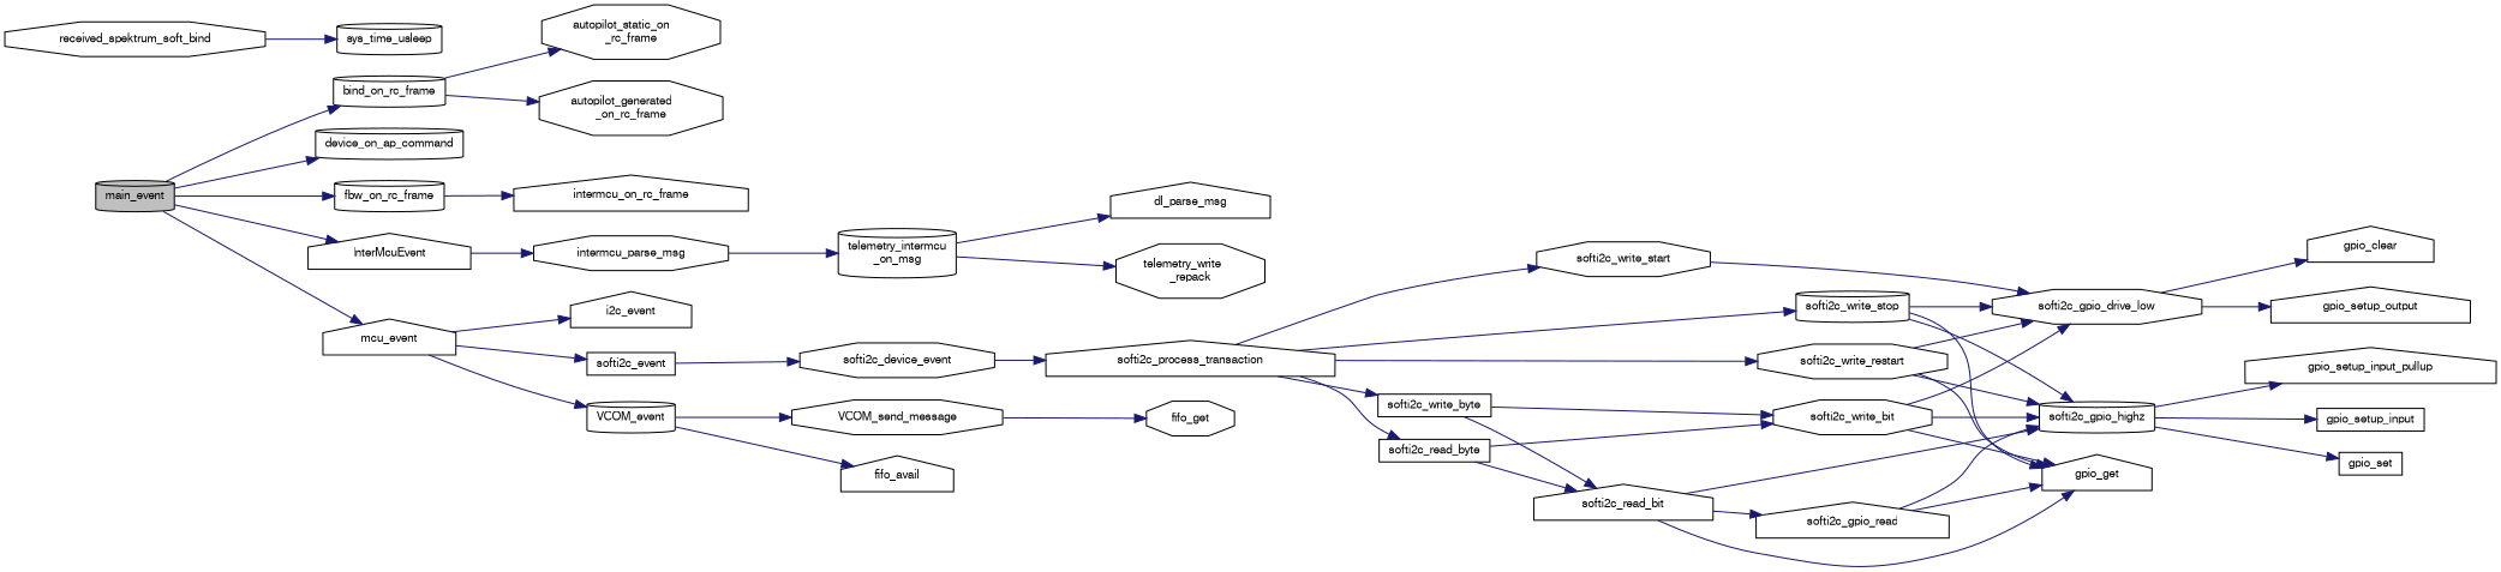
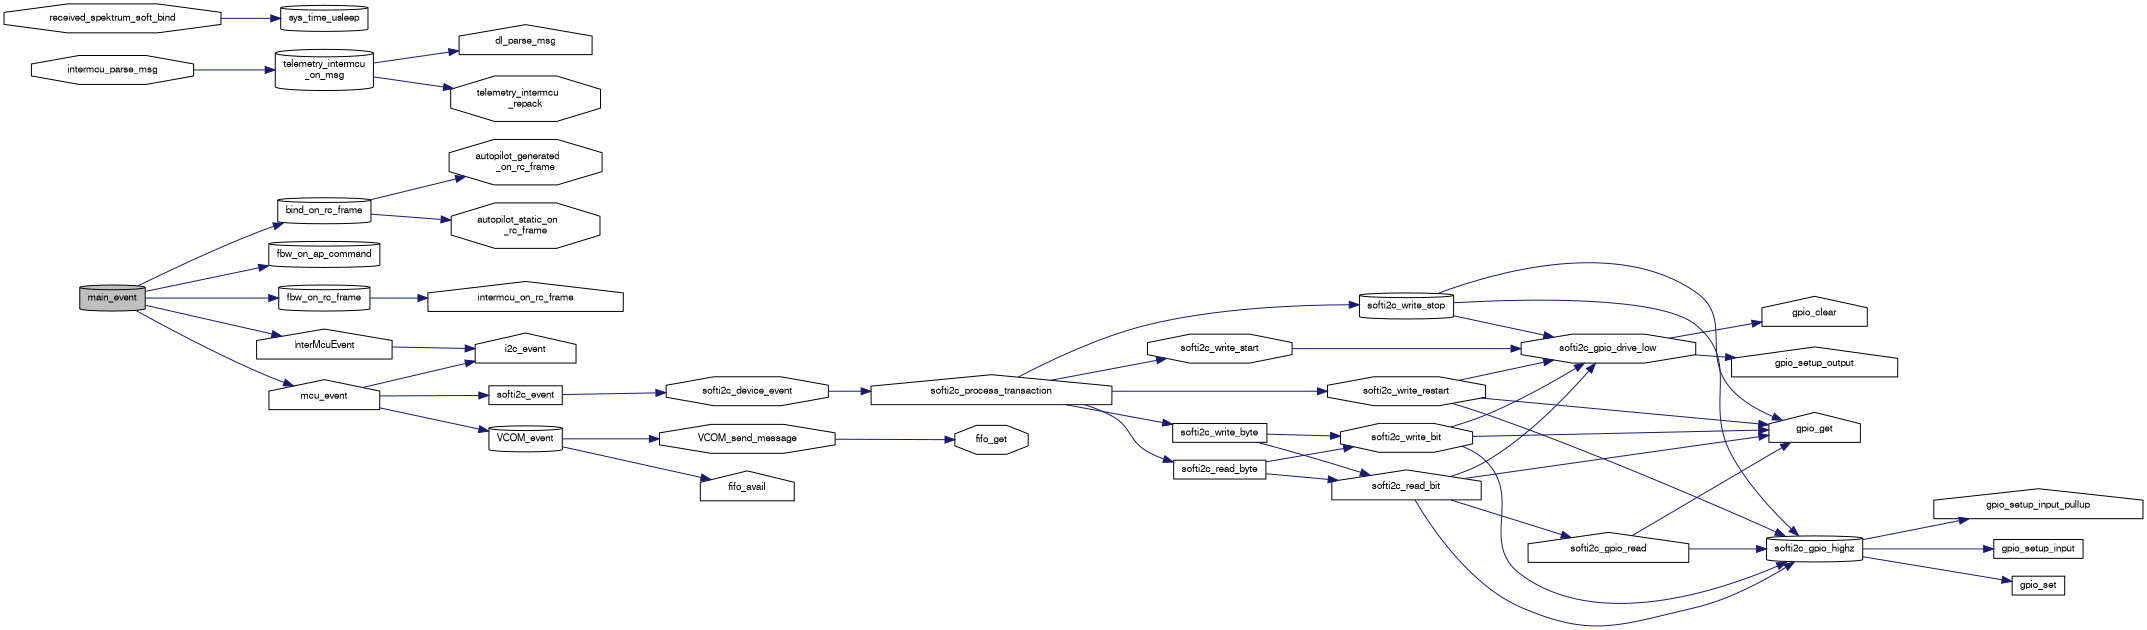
  digraph {
    rankdir=LR
    node [color=black fillcolor=white fontname=FreeSans fontsize=10 shape=house style=filled]
    edge [color=midnightblue fontname=FreeSans fontsize=10 labelfontname=FreeSans labelfontsize=10 style=solid]
    n1 [fillcolor=grey75 fontcolor=black height=0.2 label=main_event shape=cylinder width=0.4]
    n2 [height=0.2 label=bind_on_rc_frame shape=cylinder width=0.4]
-   n3 [height=0.2 label=device_on_ap_command shape=cylinder width=0.4]
+   n3 [height=0.2 label=fbw_on_ap_command shape=cylinder width=0.4]
    n4 [height=0.2 label=fbw_on_rc_frame shape=cylinder width=0.4]
    n5 [height=0.2 label=InterMcuEvent width=0.4]
    n6 [height=0.2 label=mcu_event width=0.4]
    n7 [height=0.2 label="autopilot_generated\l_on_rc_frame" shape=octagon width=0.4]
    n8 [height=0.2 label="autopilot_static_on\l_rc_frame" shape=octagon width=0.4]
    n9 [height=0.2 label=intermcu_on_rc_frame width=0.4]
    n10 [height=0.2 label=intermcu_parse_msg shape=octagon width=0.4]
    n11 [height=0.2 label=i2c_event width=0.4]
    n12 [height=0.2 label=softi2c_event shape=box width=0.4]
    n13 [height=0.2 label=VCOM_event shape=cylinder width=0.4]
    n14 [height=0.2 label="telemetry_intermcu\l_on_msg" shape=cylinder width=0.4]
    n15 [height=0.2 label=dl_parse_msg width=0.4]
-   n16 [height=0.2 label="telemetry_write\l_repack" shape=octagon width=0.4]
+   n16 [height=0.2 label="telemetry_intermcu\l_repack" shape=octagon width=0.4]
    n17 [height=0.2 label=received_spektrum_soft_bind shape=octagon width=0.4]
    n18 [height=0.2 label=sys_time_usleep shape=cylinder width=0.4]
    n19 [height=0.2 label=softi2c_device_event shape=octagon width=0.4]
    n20 [height=0.2 label=fifo_avail width=0.4]
    n21 [height=0.2 label=VCOM_send_message shape=octagon width=0.4]
    n22 [height=0.2 label=softi2c_process_transaction width=0.4]
    n23 [height=0.2 label=softi2c_write_start shape=octagon width=0.4]
    n24 [height=0.2 label=softi2c_write_byte shape=box width=0.4]
    n25 [height=0.2 label=softi2c_write_restart shape=octagon width=0.4]
    n26 [height=0.2 label=softi2c_read_byte shape=box width=0.4]
    n27 [height=0.2 label=softi2c_write_stop shape=cylinder width=0.4]
    n28 [height=0.2 label=softi2c_gpio_drive_low shape=octagon width=0.4]
    n29 [height=0.2 label=softi2c_write_bit shape=octagon width=0.4]
    n30 [height=0.2 label=softi2c_read_bit width=0.4]
    n31 [height=0.2 label=softi2c_gpio_highz shape=cylinder width=0.4]
    n32 [height=0.2 label=gpio_get width=0.4]
    n33 [height=0.2 label=gpio_setup_output width=0.4]
    n34 [height=0.2 label=gpio_clear width=0.4]
    n35 [height=0.2 label=softi2c_gpio_read width=0.4]
    n36 [height=0.2 label=gpio_setup_input_pullup width=0.4]
    n37 [height=0.2 label=gpio_setup_input shape=box width=0.4]
    n38 [height=0.2 label=gpio_set shape=box width=0.4]
    n39 [height=0.2 label=fifo_get shape=octagon width=0.4]
    n1 -> n2
    n1 -> n3
    n1 -> n4
    n1 -> n5
    n1 -> n6
    n2 -> n7
    n2 -> n8
    n4 -> n9
-   n5 -> n10
+   n5 -> n11
    n6 -> n11
    n6 -> n12
    n6 -> n13
    n10 -> n14
    n12 -> n19
    n13 -> n20
    n13 -> n21
    n14 -> n15
    n14 -> n16
    n17 -> n18
    n19 -> n22
    n21 -> n39
    n22 -> n23
    n22 -> n24
    n22 -> n25
    n22 -> n26
    n22 -> n27
    n23 -> n28
    n24 -> n29
    n24 -> n30
    n25 -> n28
    n25 -> n31
    n25 -> n32
    n26 -> n29
    n26 -> n30
    n27 -> n28
    n27 -> n31
    n27 -> n32
    n28 -> n33
    n28 -> n34
    n29 -> n28
    n29 -> n31
    n29 -> n32
+   n30 -> n28
    n30 -> n31
    n30 -> n32
    n30 -> n35
    n31 -> n36
    n31 -> n37
    n31 -> n38
    n35 -> n31
    n35 -> n32
  }
